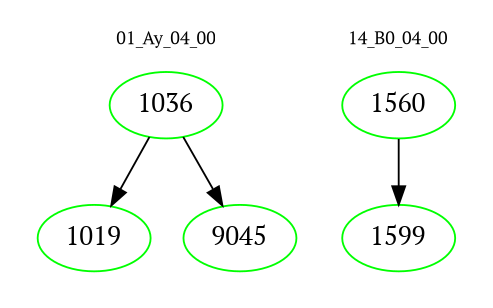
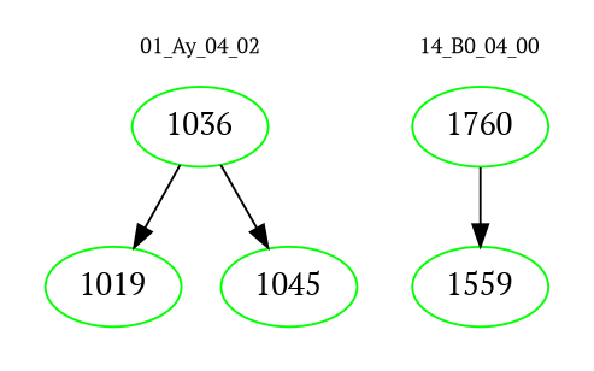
  digraph {
    fontname="PT Serif"
    node [color=green fontname="PT Serif"]
    edge [color=black fontname="PT Serif"]
    n1 [label=1036]
    n2 [label=1019]
-   n3 [label=9045]
-   n4 [label=1560]
-   n5 [label=1599]
+   n3 [label=1045]
+   n4 [label=1760]
+   n5 [label=1559]
    subgraph cluster_1 {
      color=white
      fontsize=10
-     label="01_Ay_04_00"
+     label="01_Ay_04_02"
      n1
      n2
      n3
    }
    subgraph cluster_2 {
      color=white
      fontsize=10
      label="14_B0_04_00"
      n4
      n5
    }
    n1 -> n2
    n1 -> n3
    n4 -> n5
  }
